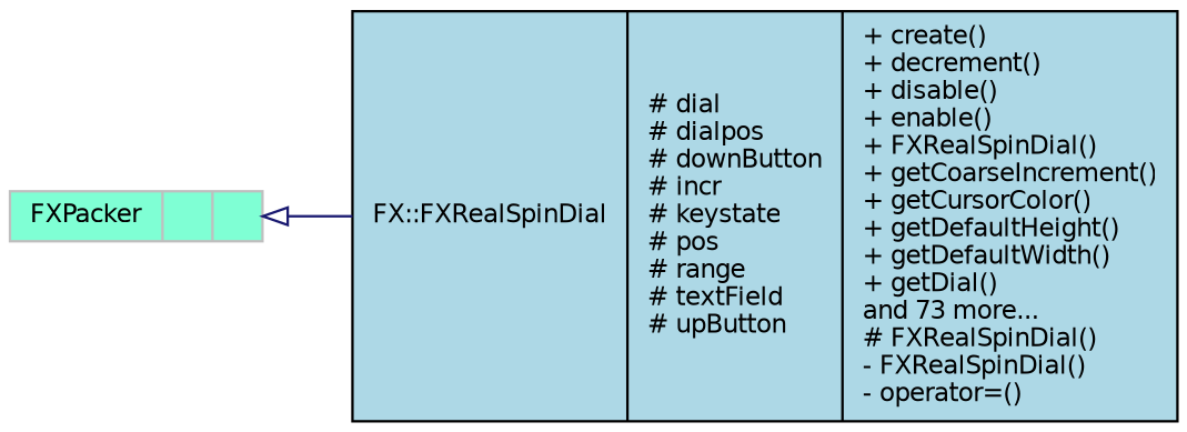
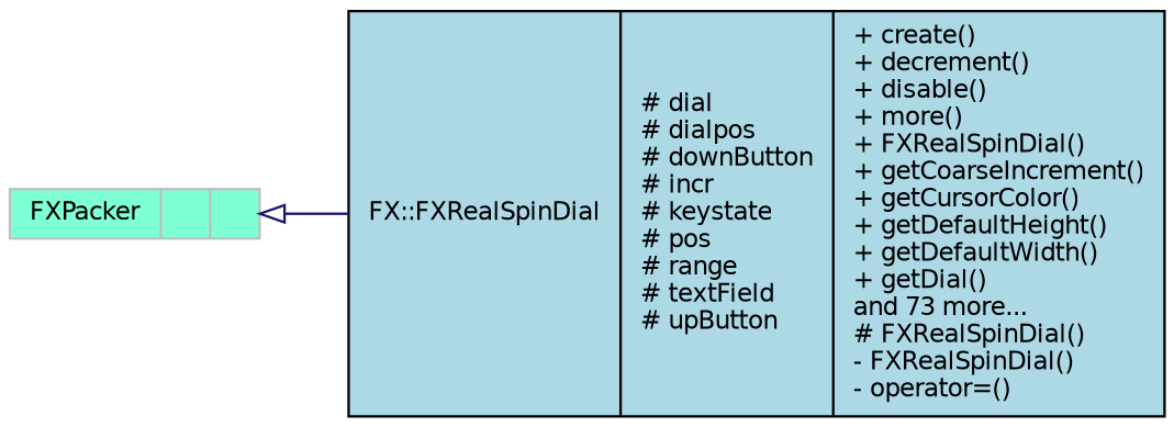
  digraph {
    rankdir=LR
    node [fontname=Helvetica fontsize=10 shape=record style=filled]
-   n1 [color=black fillcolor=lightblue fontcolor=black height=0.2 label="{FX::FXRealSpinDial\n|# dial\l# dialpos\l# downButton\l# incr\l# keystate\l# pos\l# range\l# textField\l# upButton\l|+ create()\l+ decrement()\l+ disable()\l+ enable()\l+ FXRealSpinDial()\l+ getCoarseIncrement()\l+ getCursorColor()\l+ getDefaultHeight()\l+ getDefaultWidth()\l+ getDial()\land 73 more...\l# FXRealSpinDial()\l- FXRealSpinDial()\l- operator=()\l}" width=0.4]
+   n1 [color=black fillcolor=lightblue fontcolor=black height=0.2 label="{FX::FXRealSpinDial\n|# dial\l# dialpos\l# downButton\l# incr\l# keystate\l# pos\l# range\l# textField\l# upButton\l|+ create()\l+ decrement()\l+ disable()\l+ more()\l+ FXRealSpinDial()\l+ getCoarseIncrement()\l+ getCursorColor()\l+ getDefaultHeight()\l+ getDefaultWidth()\l+ getDial()\land 73 more...\l# FXRealSpinDial()\l- FXRealSpinDial()\l- operator=()\l}" width=0.4]
    n2 [color=grey75 fillcolor=aquamarine height=0.2 label="{FXPacker\n||}" width=0.4]
    n2 -> n1 [arrowtail=onormal color=midnightblue dir=back fontname=Helvetica fontsize=10 labelfontname=Helvetica labelfontsize=10 style=solid]
  }
